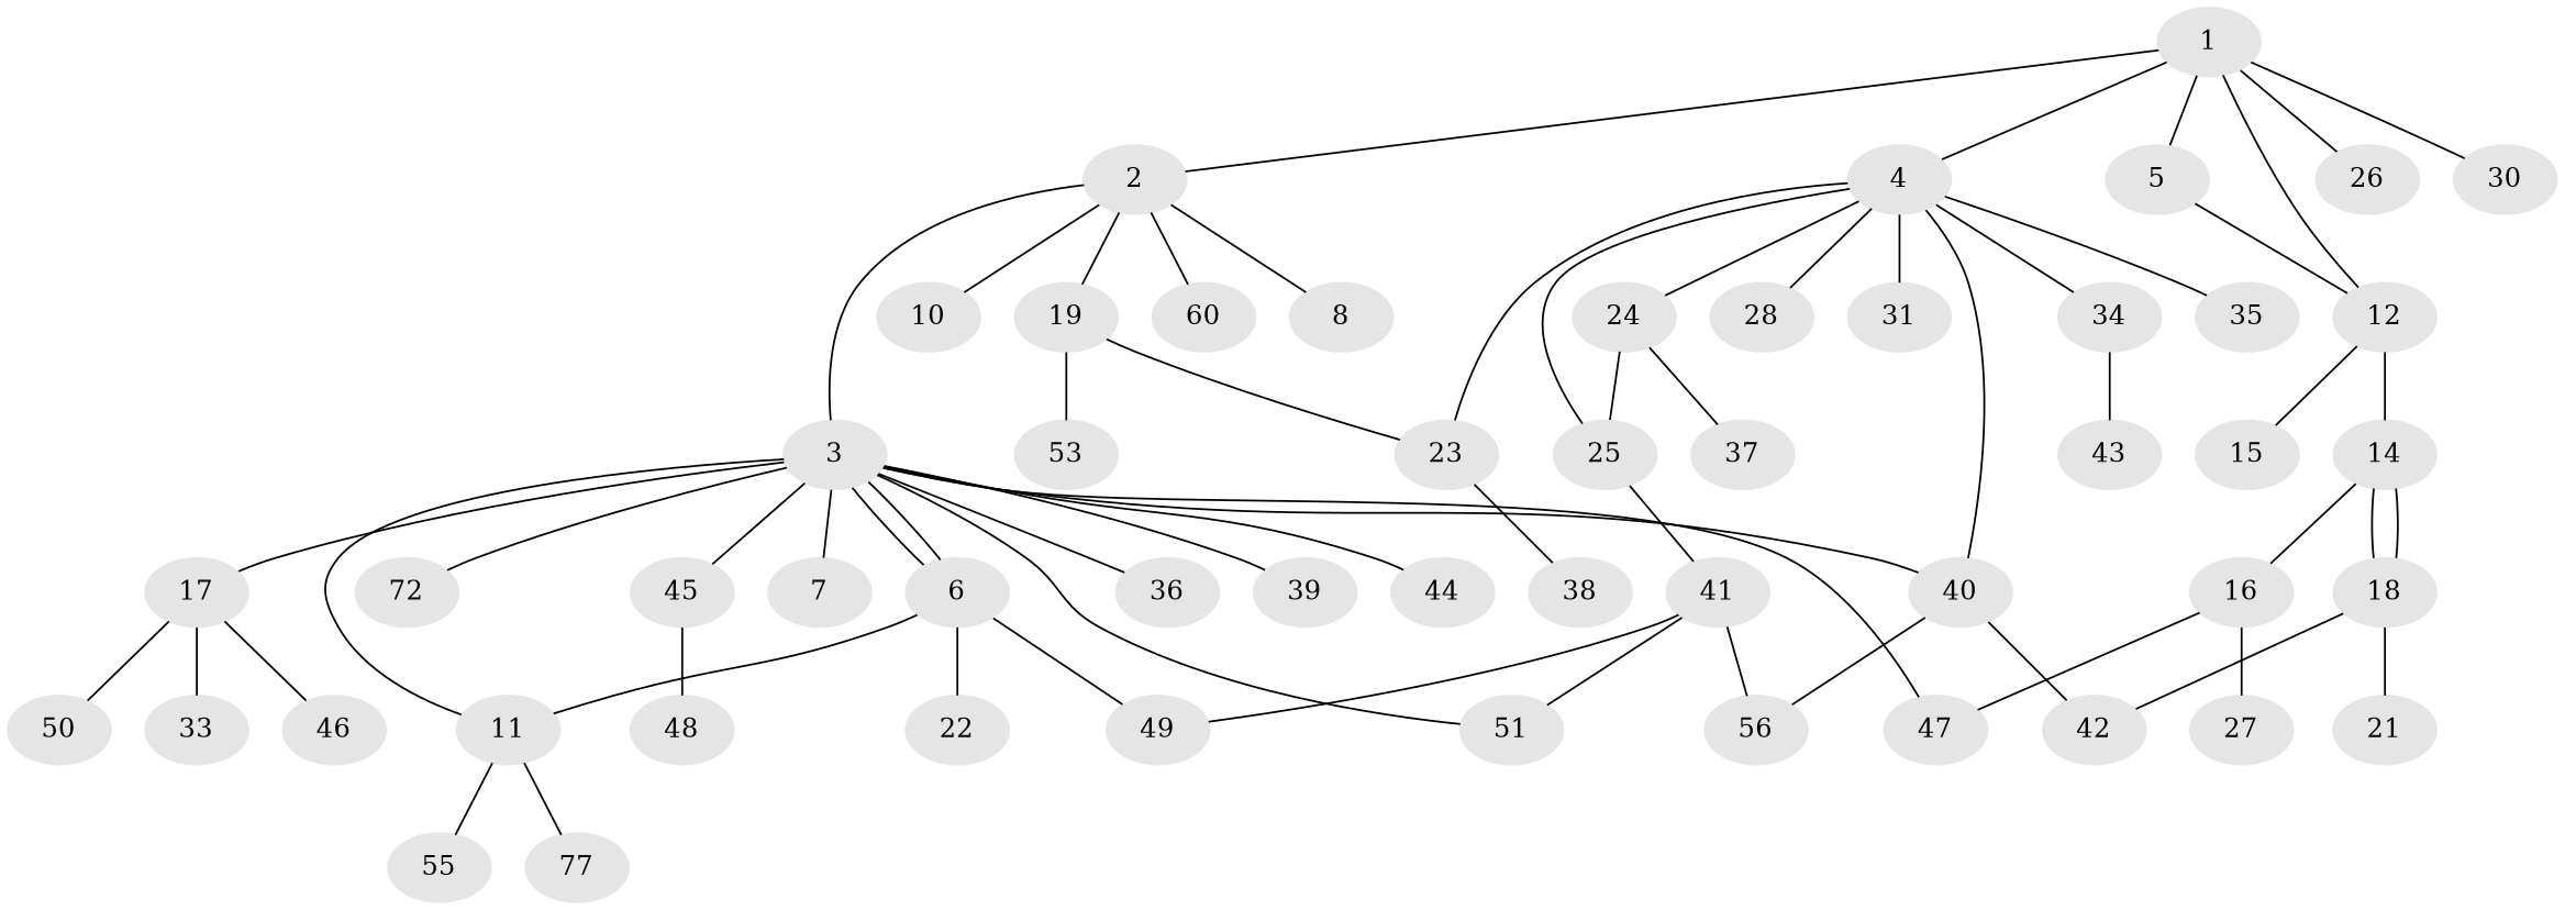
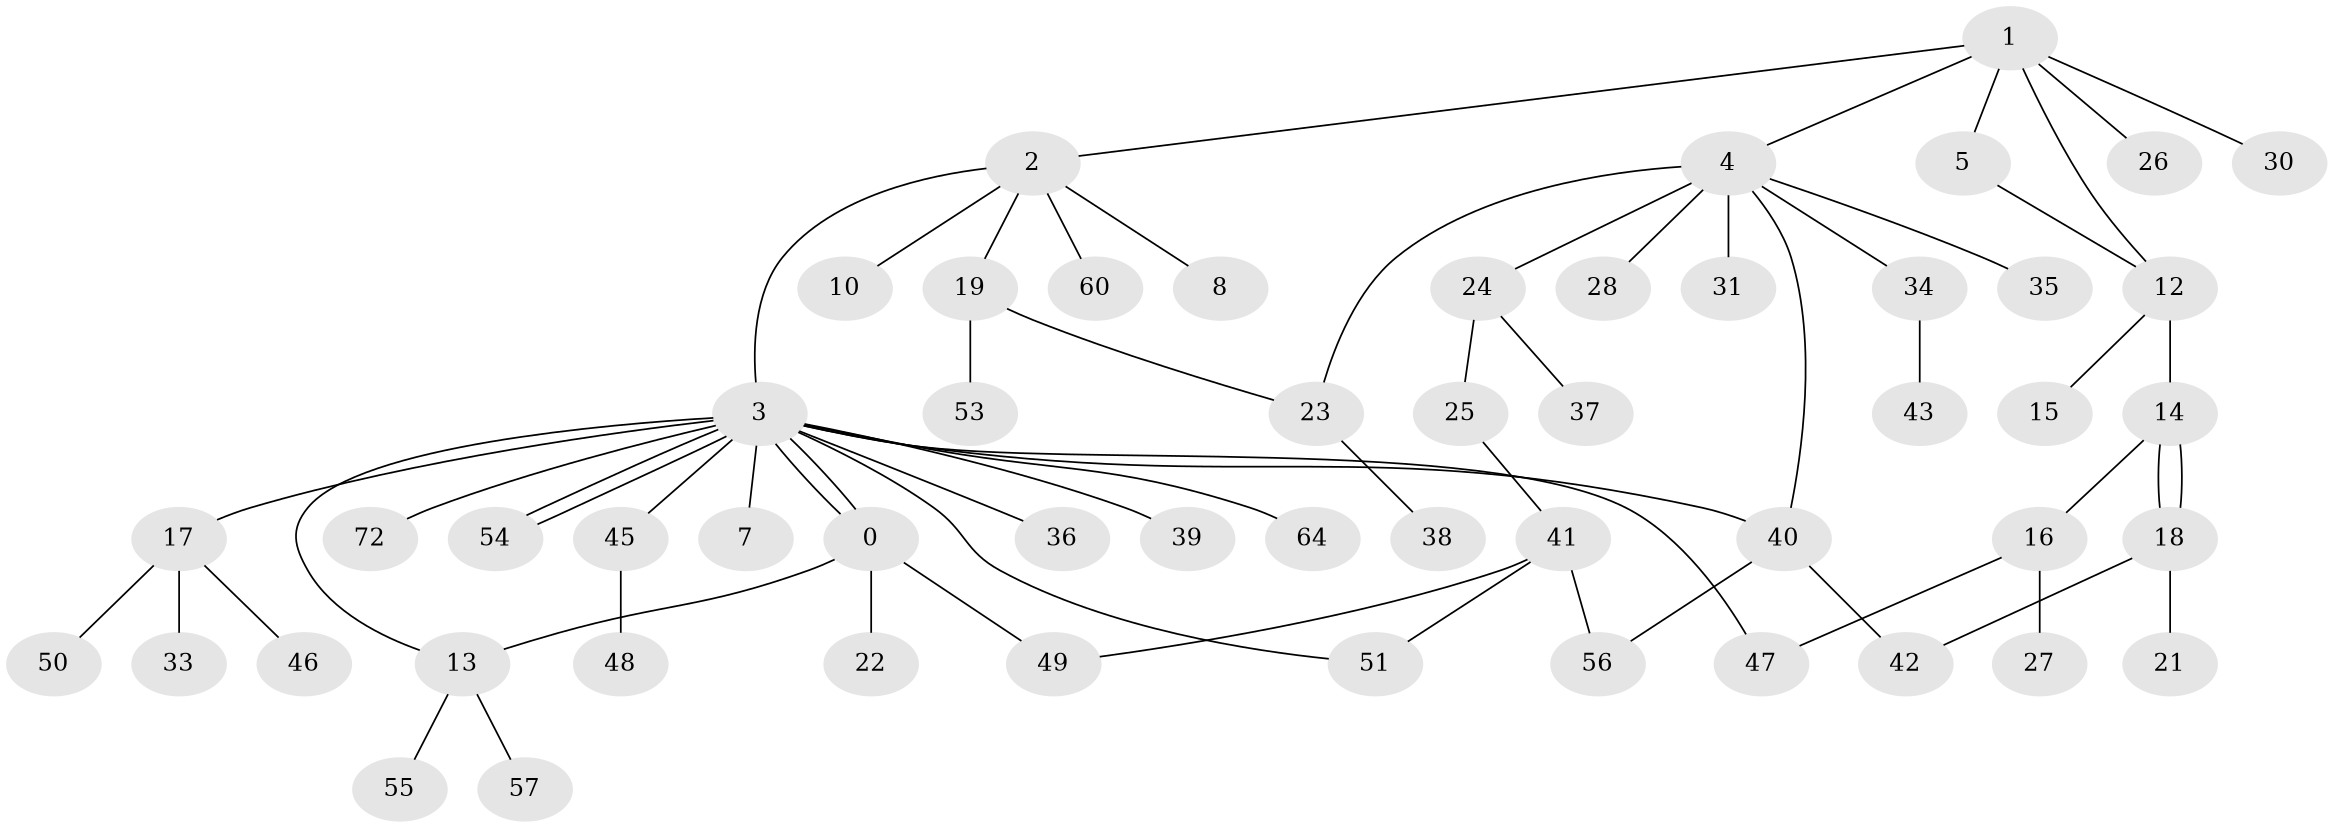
  graph {
    node [color=gray90 style=filled]
    1
    2
    4
    5
    12
    26
    30
    3
    8
    10
    19
    n12 [label=60]
    40
    23
    24
    25
    28
    31
    34
    35
    14
    15
-   6
+   6 [label=0]
    7
-   11
+   11 [label=13]
    17
    36
    39
-   44
+   44 [label=64]
    45
    47
    51
    n33 [label=72]
+   54
    53
    22
    49
    55
-   57 [label=77]
+   57
    33
    46
    50
    56
    42
    48
    38
    37
    41
    43
    16
    18
    27
    21
    1 -- 2
    1 -- 4
    1 -- 5
    1 -- 12
    1 -- 26
    1 -- 30
    2 -- 3
    2 -- 8
    2 -- 10
    2 -- 19
    2 -- n12
    4 -- 40
    4 -- 23
    4 -- 24
-   4 -- 25
    4 -- 28
    4 -- 31
    4 -- 34
    4 -- 35
    5 -- 12
    12 -- 14
    12 -- 15
    3 -- 40
    3 -- 6
    3 -- 6
    3 -- 7
    3 -- 11
    3 -- 17
    3 -- 36
    3 -- 39
    3 -- 44
    3 -- 45
    3 -- 47
    3 -- 51
    3 -- n33
+   3 -- 54
+   3 -- 54
    19 -- 23
    19 -- 53
    40 -- 56
    40 -- 42
    23 -- 38
    24 -- 25
    24 -- 37
    25 -- 41
    34 -- 43
    14 -- 16
    14 -- 18
    14 -- 18
    6 -- 11
    6 -- 22
    6 -- 49
    11 -- 55
    11 -- 57
    17 -- 33
    17 -- 46
    17 -- 50
    45 -- 48
    41 -- 51
    41 -- 49
    41 -- 56
    16 -- 47
    16 -- 27
    18 -- 42
    18 -- 21
  }
